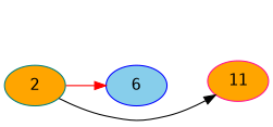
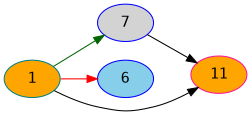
  strict digraph {
    fontname="DejaVu Sans Mono"
    rankdir=LR
    node [color=blue fillcolor=orange fontname="DejaVu Sans Mono" style=filled]
    edge [fontname="DejaVu Sans Mono"]
-   1 [color=teal entry=true label=2]
+   1 [color=teal entry=true]
+   7 [fillcolor=lightgrey]
    6 [fillcolor=skyblue]
    11 [color=deeppink]
+   1 -> 7 [color=darkgreen cond=true]
    1 -> 6 [color=red cond=false]
    1 -> 11
+   7 -> 11
  }
